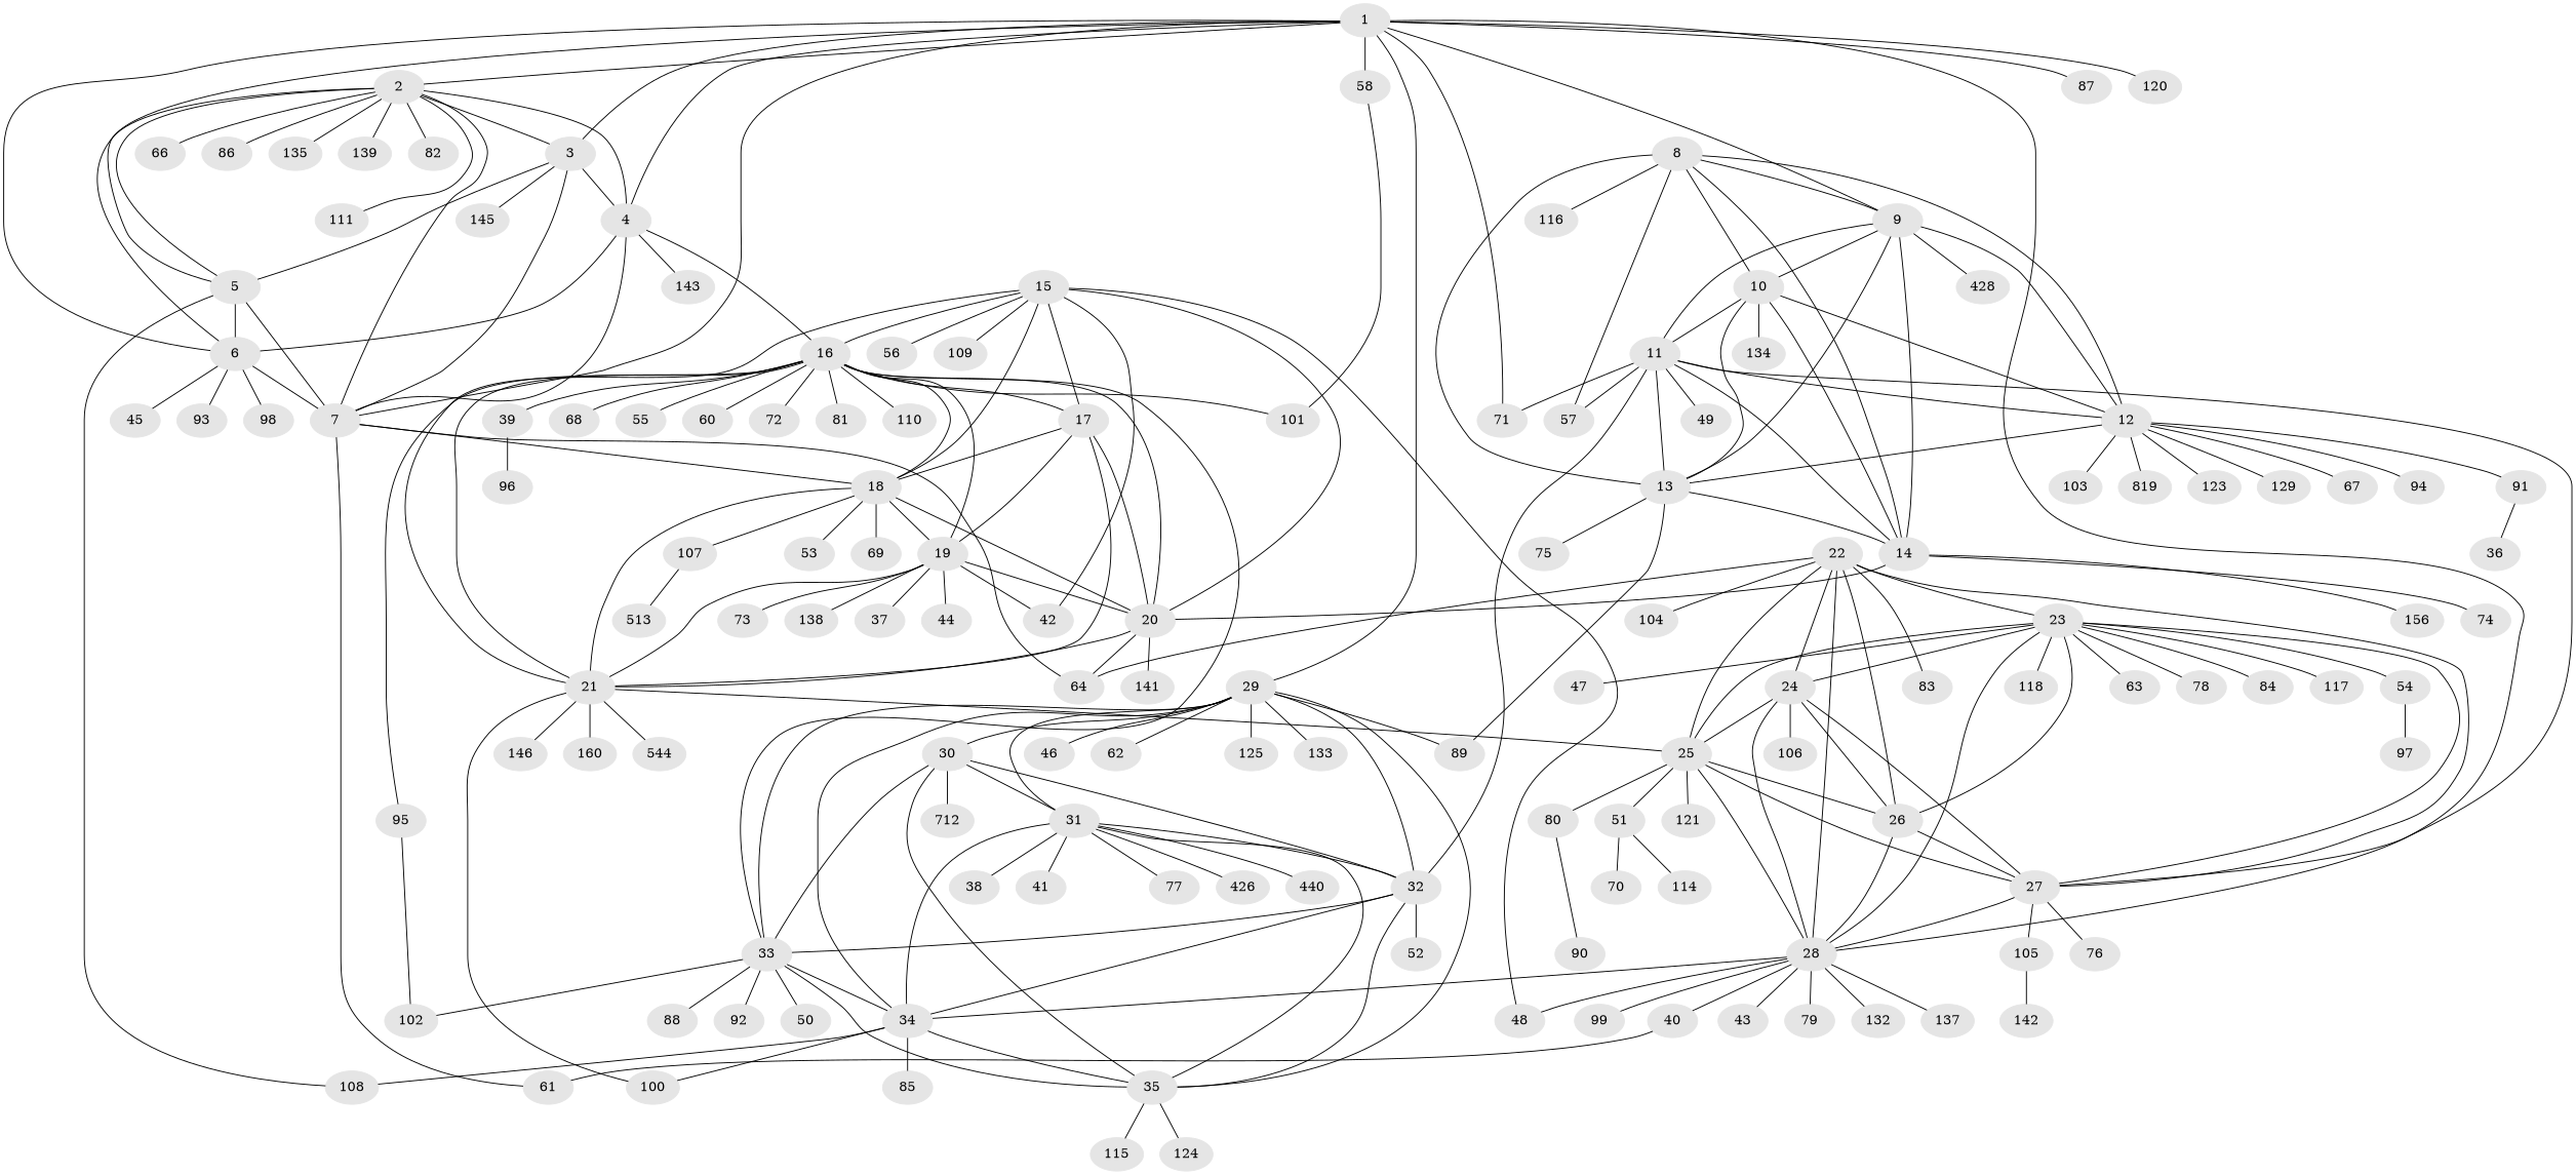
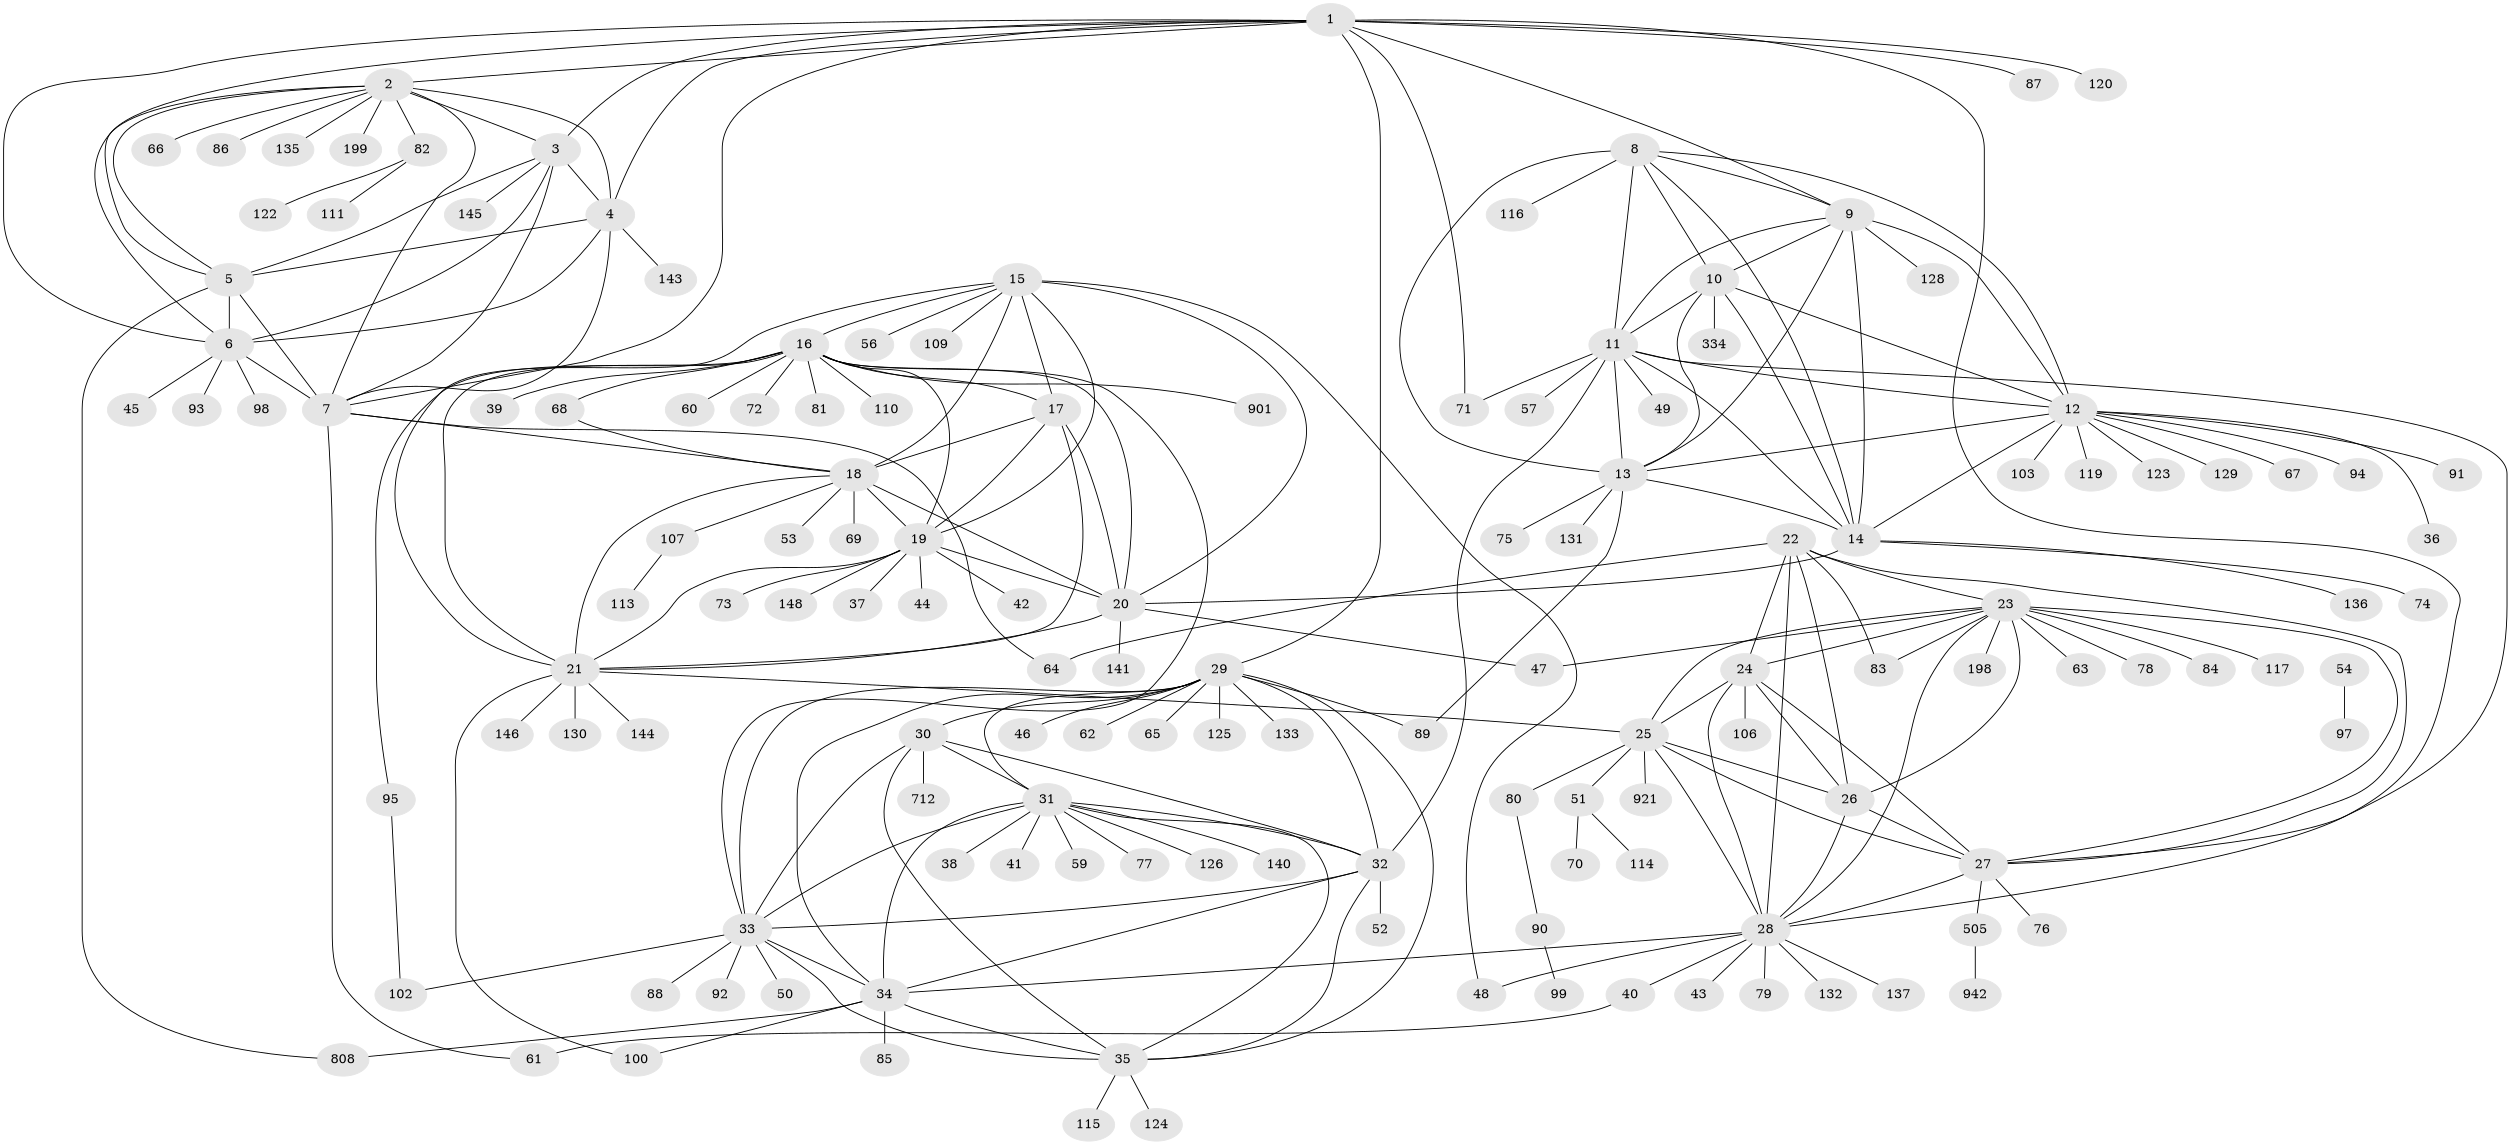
  graph {
    node [color=gray90 style=filled]
    1
    2
    3
    4
    5
    6
    7
    9
    28
    29
-   58
    71
    87
    120
    66
    82
    86
    111
    135
-   139
+   139 [label=199]
    145
    143
-   108
+   108 [label=808]
    45
    93
    98
    18
    61
    64
    10
    11
    12
    13
    14
-   128 [label=428]
+   128
    48
    34
    40
    43
    79
    99
    132
    137
    32
    89
    33
    30
    31
    35
    46
    62
+   65
    125
    133
-   101
+   101 [label=901]
+   122
    20
    19
    21
    53
    69
    107
    8
    116
-   134
+   134 [label=334]
    27
    49
    57
    36
    67
    91
    94
    103
-   119 [label=819]
+   119
    123
    129
    75
+   131
    74
-   136 [label=156]
+   136
    76
-   105
+   105 [label=505]
    52
    47
    141
    15
    16
    17
    56
    109
    39
-   55
    60
    68
    72
    81
    95
    110
    37
    42
    44
    73
-   138
+   138 [label=148]
    25
    100
-   130 [label=160]
-   144 [label=544]
+   130
+   144
    146
    50
    88
    92
    102
-   96
-   113 [label=513]
+   113
    26
    51
    80
-   121
+   121 [label=921]
    22
    23
    24
    83
-   104
    54
    63
    78
    84
    117
-   118
+   118 [label=198]
    106
    97
    70
    114
    90
-   142
+   142 [label=942]
    85
    n137 [label=712]
    38
    41
+   59
    77
-   126 [label=426]
-   140 [label=440]
+   126
+   140
    115
    124
    1 -- 2
    1 -- 3
    1 -- 4
    1 -- 5
    1 -- 6
    1 -- 7
    1 -- 9
    1 -- 28
    1 -- 29
-   1 -- 58
    1 -- 71
    1 -- 87
    1 -- 120
    2 -- 3
    2 -- 4
    2 -- 5
    2 -- 6
    2 -- 7
    2 -- 66
    2 -- 82
    2 -- 86
-   2 -- 111
+   82 -- 111
    2 -- 135
    2 -- 139
    3 -- 4
    3 -- 5
+   3 -- 6
    3 -- 7
    3 -- 145
-   4 -- 16
+   4 -- 5
    4 -- 6
    4 -- 7
    4 -- 143
    5 -- 6
    5 -- 7
    5 -- 108
    6 -- 7
    6 -- 45
    6 -- 93
    6 -- 98
    7 -- 18
    7 -- 61
    7 -- 64
    9 -- 10
    9 -- 11
    9 -- 12
    9 -- 13
    9 -- 14
    9 -- 128
    28 -- 48
    28 -- 34
    28 -- 40
    28 -- 43
    28 -- 79
-   28 -- 99
+   90 -- 99
    28 -- 132
    28 -- 137
    29 -- 34
    29 -- 32
    29 -- 89
    29 -- 33
    29 -- 30
    29 -- 31
    29 -- 35
    29 -- 46
    29 -- 62
+   29 -- 65
    29 -- 125
    29 -- 133
-   58 -- 101
+   82 -- 122
    18 -- 20
    18 -- 19
    18 -- 21
    18 -- 53
    18 -- 69
    18 -- 107
    10 -- 11
    10 -- 12
    10 -- 13
    10 -- 14
    10 -- 134
    11 -- 71
    11 -- 12
    11 -- 13
    11 -- 14
    11 -- 32
    11 -- 27
    11 -- 49
    11 -- 57
    12 -- 13
-   91 -- 36
+   12 -- 14
+   12 -- 36
    12 -- 67
    12 -- 91
    12 -- 94
    12 -- 103
    12 -- 119
    12 -- 123
    12 -- 129
    13 -- 14
    13 -- 89
    13 -- 75
+   13 -- 131
    14 -- 20
    14 -- 74
    14 -- 136
    34 -- 108
    34 -- 35
    34 -- 100
    34 -- 85
    40 -- 61
    32 -- 34
    32 -- 33
    32 -- 35
    32 -- 52
    33 -- 34
    33 -- 35
    33 -- 50
    33 -- 88
    33 -- 92
    33 -- 102
    30 -- 32
    30 -- 33
    30 -- 31
    30 -- 35
    30 -- n137
    31 -- 34
    31 -- 32
+   31 -- 33
    31 -- 35
    31 -- 38
    31 -- 41
+   31 -- 59
    31 -- 77
    31 -- 126
    31 -- 140
    35 -- 115
    35 -- 124
    20 -- 21
-   20 -- 64
+   20 -- 47
    20 -- 141
    19 -- 20
    19 -- 21
    19 -- 37
    19 -- 42
    19 -- 44
    19 -- 73
    19 -- 138
    21 -- 25
    21 -- 100
    21 -- 130
    21 -- 144
    21 -- 146
    107 -- 113
    8 -- 9
    8 -- 10
-   8 -- 57
+   8 -- 11
    8 -- 12
    8 -- 13
    8 -- 14
    8 -- 116
    27 -- 28
    27 -- 76
    27 -- 105
    105 -- 142
    15 -- 18
    15 -- 48
    15 -- 20
-   15 -- 42
+   15 -- 19
    15 -- 21
    15 -- 16
    15 -- 17
    15 -- 56
    15 -- 109
-   16 -- 18
+   68 -- 18
    16 -- 33
    16 -- 101
    16 -- 20
    16 -- 19
    16 -- 21
    16 -- 17
    16 -- 39
-   16 -- 55
    16 -- 60
    16 -- 68
    16 -- 72
    16 -- 81
    16 -- 95
    16 -- 110
    17 -- 18
    17 -- 20
    17 -- 19
    17 -- 21
-   39 -- 96
    95 -- 102
    25 -- 28
    25 -- 27
    25 -- 26
    25 -- 51
    25 -- 80
    25 -- 121
    26 -- 28
    26 -- 27
    51 -- 70
    51 -- 114
    80 -- 90
    22 -- 28
    22 -- 64
    22 -- 27
-   22 -- 25
    22 -- 26
    22 -- 23
    22 -- 24
    22 -- 83
-   22 -- 104
    23 -- 28
    23 -- 27
    23 -- 47
    23 -- 25
    23 -- 26
    23 -- 24
-   23 -- 54
+   23 -- 83
    23 -- 63
    23 -- 78
    23 -- 84
    23 -- 117
    23 -- 118
    24 -- 28
    24 -- 27
    24 -- 25
    24 -- 26
    24 -- 106
    54 -- 97
  }
